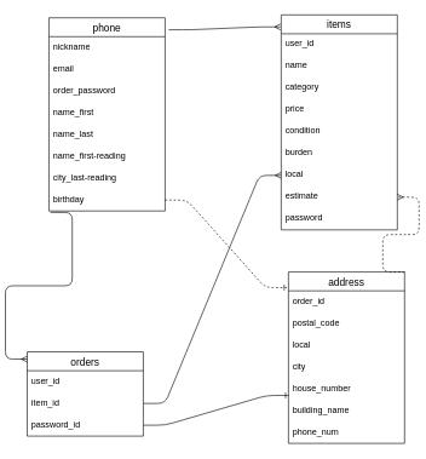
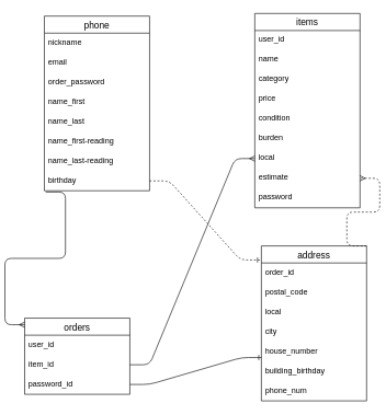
  <mxCell id="0" value="" />
  <mxCell id="1" parent="0" />
  <mxCell id="2" value="items" style="swimlane;fontStyle=0;childLayout=stackLayout;horizontal=1;startSize=26;horizontalStack=0;resizeParent=1;resizeParentMax=0;resizeLast=0;collapsible=1;marginBottom=0;align=center;fontSize=14;" vertex="1" parent="1"><mxGeometry x="370" y="20" width="160" height="296" as="geometry" /></mxCell>
  <mxCell id="3" value="user_id&#10;" style="text;strokeColor=none;fillColor=none;spacingLeft=4;spacingRight=4;overflow=hidden;rotatable=0;points=[[0,0.5],[1,0.5]];portConstraint=eastwest;fontSize=12;" vertex="1" parent="2"><mxGeometry y="26" width="160" height="30" as="geometry" /></mxCell>
  <mxCell id="4" value="name" style="text;strokeColor=none;fillColor=none;spacingLeft=4;spacingRight=4;overflow=hidden;rotatable=0;points=[[0,0.5],[1,0.5]];portConstraint=eastwest;fontSize=12;" vertex="1" parent="2"><mxGeometry y="56" width="160" height="30" as="geometry" /></mxCell>
  <mxCell id="5" value="category" style="text;strokeColor=none;fillColor=none;spacingLeft=4;spacingRight=4;overflow=hidden;rotatable=0;points=[[0,0.5],[1,0.5]];portConstraint=eastwest;fontSize=12;" vertex="1" parent="2"><mxGeometry y="86" width="160" height="30" as="geometry" /></mxCell>
  <mxCell id="6" value="price" style="text;strokeColor=none;fillColor=none;spacingLeft=4;spacingRight=4;overflow=hidden;rotatable=0;points=[[0,0.5],[1,0.5]];portConstraint=eastwest;fontSize=12;html=0;" vertex="1" parent="2"><mxGeometry y="116" width="160" height="30" as="geometry" /></mxCell>
  <mxCell id="7" value="condition" style="text;strokeColor=none;fillColor=none;spacingLeft=4;spacingRight=4;overflow=hidden;rotatable=0;points=[[0,0.5],[1,0.5]];portConstraint=eastwest;fontSize=12;html=0;" vertex="1" parent="2"><mxGeometry y="146" width="160" height="30" as="geometry" /></mxCell>
  <mxCell id="8" value="burden" style="text;strokeColor=none;fillColor=none;spacingLeft=4;spacingRight=4;overflow=hidden;rotatable=0;points=[[0,0.5],[1,0.5]];portConstraint=eastwest;fontSize=12;html=0;" vertex="1" parent="2"><mxGeometry y="176" width="160" height="30" as="geometry" /></mxCell>
  <mxCell id="9" value="local" style="text;strokeColor=none;fillColor=none;spacingLeft=4;spacingRight=4;overflow=hidden;rotatable=0;points=[[0,0.5],[1,0.5]];portConstraint=eastwest;fontSize=12;html=0;" vertex="1" parent="2"><mxGeometry y="206" width="160" height="30" as="geometry" /></mxCell>
  <mxCell id="10" value="estimate" style="text;strokeColor=none;fillColor=none;spacingLeft=4;spacingRight=4;overflow=hidden;rotatable=0;points=[[0,0.5],[1,0.5]];portConstraint=eastwest;fontSize=12;html=0;" vertex="1" parent="2"><mxGeometry y="236" width="160" height="30" as="geometry" /></mxCell>
  <mxCell id="11" value="password" style="text;strokeColor=none;fillColor=none;spacingLeft=4;spacingRight=4;overflow=hidden;rotatable=0;points=[[0,0.5],[1,0.5]];portConstraint=eastwest;fontSize=12;html=0;" vertex="1" parent="2"><mxGeometry y="266" width="160" height="30" as="geometry" /></mxCell>
  <mxCell id="12" value="phone" style="swimlane;fontStyle=0;childLayout=stackLayout;horizontal=1;startSize=26;horizontalStack=0;resizeParent=1;resizeParentMax=0;resizeLast=0;collapsible=1;marginBottom=0;align=center;fontSize=14;" vertex="1" parent="1"><mxGeometry x="50" y="24" width="160" height="266" as="geometry"><mxRectangle x="50" y="80" width="60" height="30" as="alternateBounds" /></mxGeometry></mxCell>
  <mxCell id="13" value="nickname" style="text;strokeColor=none;fillColor=none;spacingLeft=4;spacingRight=4;overflow=hidden;rotatable=0;points=[[0,0.5],[1,0.5]];portConstraint=eastwest;fontSize=12;" vertex="1" parent="12"><mxGeometry y="26" width="160" height="30" as="geometry" /></mxCell>
  <mxCell id="14" value="email" style="text;strokeColor=none;fillColor=none;spacingLeft=4;spacingRight=4;overflow=hidden;rotatable=0;points=[[0,0.5],[1,0.5]];portConstraint=eastwest;fontSize=12;" vertex="1" parent="12"><mxGeometry y="56" width="160" height="30" as="geometry" /></mxCell>
  <mxCell id="15" value="order_password" style="text;strokeColor=none;fillColor=none;spacingLeft=4;spacingRight=4;overflow=hidden;rotatable=0;points=[[0,0.5],[1,0.5]];portConstraint=eastwest;fontSize=12;html=0;" vertex="1" parent="12"><mxGeometry y="86" width="160" height="30" as="geometry" /></mxCell>
  <mxCell id="16" value="name_first " style="text;strokeColor=none;fillColor=none;spacingLeft=4;spacingRight=4;overflow=hidden;rotatable=0;points=[[0,0.5],[1,0.5]];portConstraint=eastwest;fontSize=12;html=0;" vertex="1" parent="12"><mxGeometry y="116" width="160" height="30" as="geometry" /></mxCell>
  <mxCell id="17" value="name_last " style="text;strokeColor=none;fillColor=none;spacingLeft=4;spacingRight=4;overflow=hidden;rotatable=0;points=[[0,0.5],[1,0.5]];portConstraint=eastwest;fontSize=12;html=0;" vertex="1" parent="12"><mxGeometry y="146" width="160" height="30" as="geometry" /></mxCell>
  <mxCell id="18" value="name_first-reading" style="text;strokeColor=none;fillColor=none;spacingLeft=4;spacingRight=4;overflow=hidden;rotatable=0;points=[[0,0.5],[1,0.5]];portConstraint=eastwest;fontSize=12;verticalAlign=top;" vertex="1" parent="12"><mxGeometry y="176" width="160" height="30" as="geometry" /></mxCell>
- <mxCell id="19" value="city_last-reading" style="text;strokeColor=none;fillColor=none;spacingLeft=4;spacingRight=4;overflow=hidden;rotatable=0;points=[[0,0.5],[1,0.5]];portConstraint=eastwest;fontSize=12;html=0;" vertex="1" parent="12"><mxGeometry y="206" width="160" height="30" as="geometry" /></mxCell>
+ <mxCell id="19" value="name_last-reading" style="text;strokeColor=none;fillColor=none;spacingLeft=4;spacingRight=4;overflow=hidden;rotatable=0;points=[[0,0.5],[1,0.5]];portConstraint=eastwest;fontSize=12;html=0;" vertex="1" parent="12"><mxGeometry y="206" width="160" height="30" as="geometry" /></mxCell>
  <mxCell id="20" value="birthday" style="text;strokeColor=none;fillColor=none;spacingLeft=4;spacingRight=4;overflow=hidden;rotatable=0;points=[[0,0.5],[1,0.5]];portConstraint=eastwest;fontSize=12;html=0;" vertex="1" parent="12"><mxGeometry y="236" width="160" height="30" as="geometry" /></mxCell>
  <mxCell id="21" value="orders" style="swimlane;fontStyle=0;childLayout=stackLayout;horizontal=1;startSize=26;horizontalStack=0;resizeParent=1;resizeParentMax=0;resizeLast=0;collapsible=1;marginBottom=0;align=center;fontSize=14;" vertex="1" parent="1"><mxGeometry x="20" y="484" width="160" height="116" as="geometry"><mxRectangle x="50" y="80" width="60" height="30" as="alternateBounds" /></mxGeometry></mxCell>
  <mxCell id="22" value="user_id" style="text;strokeColor=none;fillColor=none;spacingLeft=4;spacingRight=4;overflow=hidden;rotatable=0;points=[[0,0.5],[1,0.5]];portConstraint=eastwest;fontSize=12;" vertex="1" parent="21"><mxGeometry y="26" width="160" height="30" as="geometry" /></mxCell>
  <mxCell id="23" value="item_id" style="text;strokeColor=none;fillColor=none;spacingLeft=4;spacingRight=4;overflow=hidden;rotatable=0;points=[[0,0.5],[1,0.5]];portConstraint=eastwest;fontSize=12;" vertex="1" parent="21"><mxGeometry y="56" width="160" height="30" as="geometry" /></mxCell>
  <mxCell id="24" value="password_id" style="text;strokeColor=none;fillColor=none;spacingLeft=4;spacingRight=4;overflow=hidden;rotatable=0;points=[[0,0.5],[1,0.5]];portConstraint=eastwest;fontSize=12;verticalAlign=top;" vertex="1" parent="21"><mxGeometry y="86" width="160" height="30" as="geometry" /></mxCell>
  <mxCell id="25" value="address" style="swimlane;fontStyle=0;childLayout=stackLayout;horizontal=1;startSize=26;horizontalStack=0;resizeParent=1;resizeParentMax=0;resizeLast=0;collapsible=1;marginBottom=0;align=center;fontSize=14;html=0;" vertex="1" parent="1"><mxGeometry x="380" y="374" width="160" height="236" as="geometry" /></mxCell>
  <mxCell id="26" value="order_id" style="text;strokeColor=none;fillColor=none;spacingLeft=4;spacingRight=4;overflow=hidden;rotatable=0;points=[[0,0.5],[1,0.5]];portConstraint=eastwest;fontSize=12;html=0;" vertex="1" parent="25"><mxGeometry y="26" width="160" height="30" as="geometry" /></mxCell>
  <mxCell id="27" value="postal_code " style="text;strokeColor=none;fillColor=none;spacingLeft=4;spacingRight=4;overflow=hidden;rotatable=0;points=[[0,0.5],[1,0.5]];portConstraint=eastwest;fontSize=12;html=0;" vertex="1" parent="25"><mxGeometry y="56" width="160" height="30" as="geometry" /></mxCell>
  <mxCell id="28" value="local" style="text;strokeColor=none;fillColor=none;spacingLeft=4;spacingRight=4;overflow=hidden;rotatable=0;points=[[0,0.5],[1,0.5]];portConstraint=eastwest;fontSize=12;html=0;" vertex="1" parent="25"><mxGeometry y="86" width="160" height="30" as="geometry" /></mxCell>
  <mxCell id="29" value="city" style="text;strokeColor=none;fillColor=none;spacingLeft=4;spacingRight=4;overflow=hidden;rotatable=0;points=[[0,0.5],[1,0.5]];portConstraint=eastwest;fontSize=12;html=0;" vertex="1" parent="25"><mxGeometry y="116" width="160" height="30" as="geometry" /></mxCell>
  <mxCell id="30" value="house_number" style="text;strokeColor=none;fillColor=none;spacingLeft=4;spacingRight=4;overflow=hidden;rotatable=0;points=[[0,0.5],[1,0.5]];portConstraint=eastwest;fontSize=12;html=0;" vertex="1" parent="25"><mxGeometry y="146" width="160" height="30" as="geometry" /></mxCell>
- <mxCell id="31" value="building_name" style="text;strokeColor=none;fillColor=none;spacingLeft=4;spacingRight=4;overflow=hidden;rotatable=0;points=[[0,0.5],[1,0.5]];portConstraint=eastwest;fontSize=12;html=0;" vertex="1" parent="25"><mxGeometry y="176" width="160" height="30" as="geometry" /></mxCell>
+ <mxCell id="31" value="building_birthday" style="text;strokeColor=none;fillColor=none;spacingLeft=4;spacingRight=4;overflow=hidden;rotatable=0;points=[[0,0.5],[1,0.5]];portConstraint=eastwest;fontSize=12;html=0;" vertex="1" parent="25"><mxGeometry y="176" width="160" height="30" as="geometry" /></mxCell>
  <mxCell id="32" value="phone_num " style="text;strokeColor=none;fillColor=none;spacingLeft=4;spacingRight=4;overflow=hidden;rotatable=0;points=[[0,0.5],[1,0.5]];portConstraint=eastwest;fontSize=12;html=0;" vertex="1" parent="25"><mxGeometry y="206" width="160" height="30" as="geometry" /></mxCell>
- <mxCell id="33" value="" style="edgeStyle=entityRelationEdgeStyle;fontSize=12;html=1;endArrow=ERmany;exitX=1.031;exitY=0.062;exitDx=0;exitDy=0;exitPerimeter=0;entryX=-0.006;entryY=0.056;entryDx=0;entryDy=0;entryPerimeter=0;" edge="1" parent="1" source="12" target="2"><mxGeometry width="100" height="100" relative="1" as="geometry"><mxPoint x="280" y="354" as="sourcePoint" /><mxPoint x="380" y="254" as="targetPoint" /></mxGeometry></mxCell>
  <mxCell id="34" value="" style="edgeStyle=entityRelationEdgeStyle;fontSize=12;html=1;endArrow=ERmany;exitX=0.013;exitY=1.067;exitDx=0;exitDy=0;exitPerimeter=0;" edge="1" parent="1" source="20"><mxGeometry width="100" height="100" relative="1" as="geometry"><mxPoint x="50" y="304" as="sourcePoint" /><mxPoint x="20" y="494" as="targetPoint" /></mxGeometry></mxCell>
  <mxCell id="35" value="" style="edgeStyle=entityRelationEdgeStyle;fontSize=12;html=1;endArrow=ERone;endFill=1;exitX=1;exitY=0.5;exitDx=0;exitDy=0;entryX=-0.012;entryY=0.091;entryDx=0;entryDy=0;entryPerimeter=0;dashed=1;" edge="1" parent="1" source="20" target="25"><mxGeometry width="100" height="100" relative="1" as="geometry"><mxPoint x="280" y="344" as="sourcePoint" /><mxPoint x="380" y="244" as="targetPoint" /></mxGeometry></mxCell>
  <mxCell id="36" value="" style="edgeStyle=entityRelationEdgeStyle;fontSize=12;html=1;endArrow=ERmany;exitX=1;exitY=0;exitDx=0;exitDy=0;entryX=1;entryY=0.5;entryDx=0;entryDy=0;dashed=1;" edge="1" parent="1" source="25" target="10"><mxGeometry width="100" height="100" relative="1" as="geometry"><mxPoint x="280" y="354" as="sourcePoint" /><mxPoint x="380" y="254" as="targetPoint" /></mxGeometry></mxCell>
  <mxCell id="37" value="" style="edgeStyle=entityRelationEdgeStyle;fontSize=12;html=1;endArrow=ERmany;exitX=1;exitY=0.5;exitDx=0;exitDy=0;entryX=0;entryY=0.5;entryDx=0;entryDy=0;" edge="1" parent="1" source="23" target="9"><mxGeometry width="100" height="100" relative="1" as="geometry"><mxPoint x="280" y="454" as="sourcePoint" /><mxPoint x="380" y="354" as="targetPoint" /></mxGeometry></mxCell>
  <mxCell id="38" value="" style="edgeStyle=entityRelationEdgeStyle;fontSize=12;html=1;endArrow=ERone;endFill=1;exitX=1;exitY=0.5;exitDx=0;exitDy=0;" edge="1" parent="1" source="24"><mxGeometry width="100" height="100" relative="1" as="geometry"><mxPoint x="280" y="644" as="sourcePoint" /><mxPoint x="380" y="544" as="targetPoint" /></mxGeometry></mxCell>
